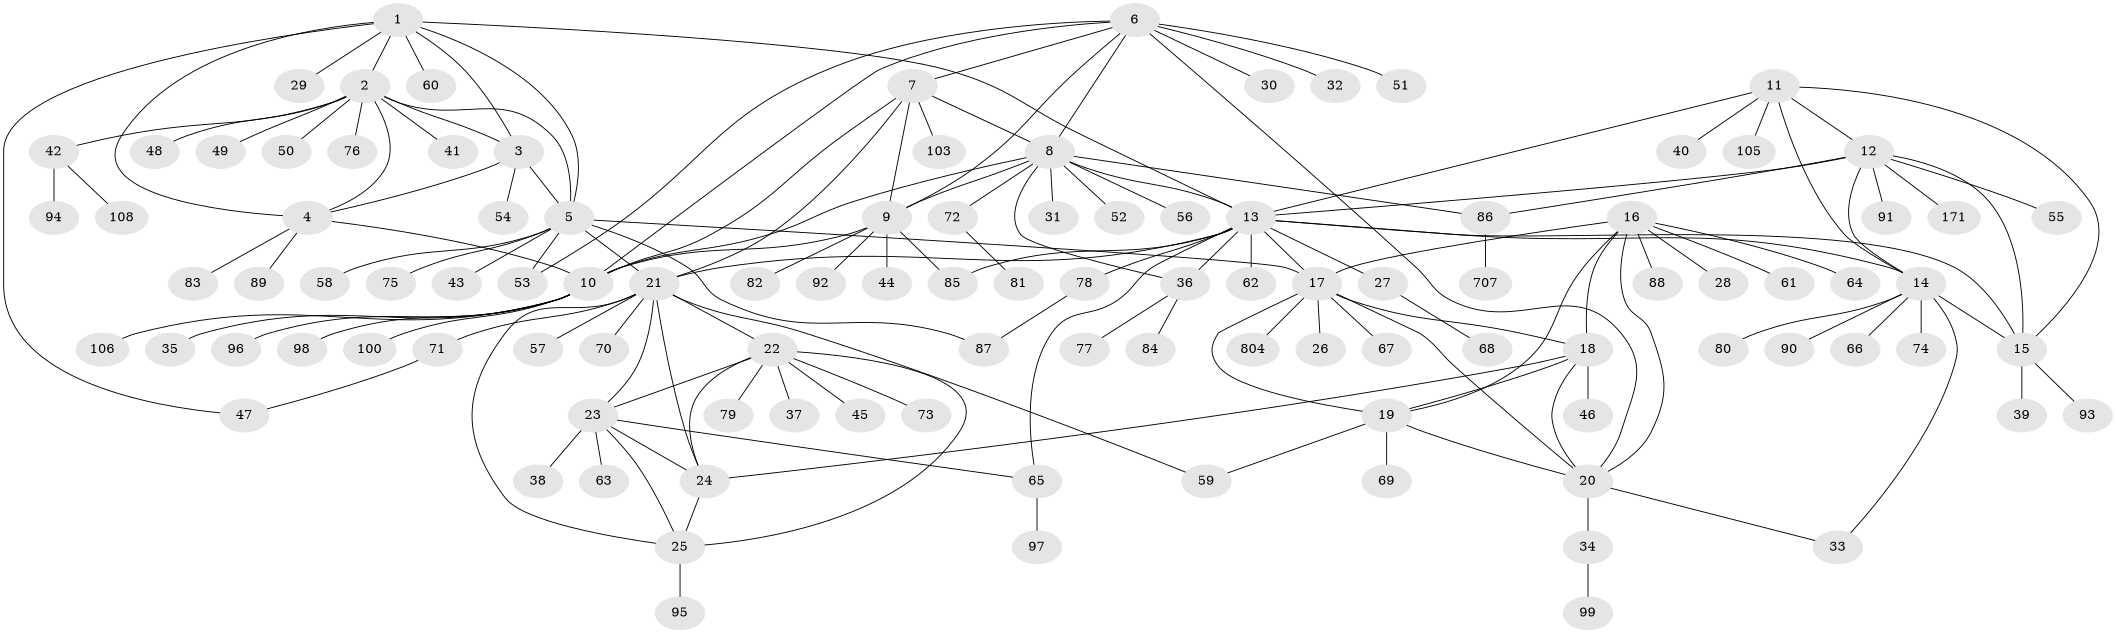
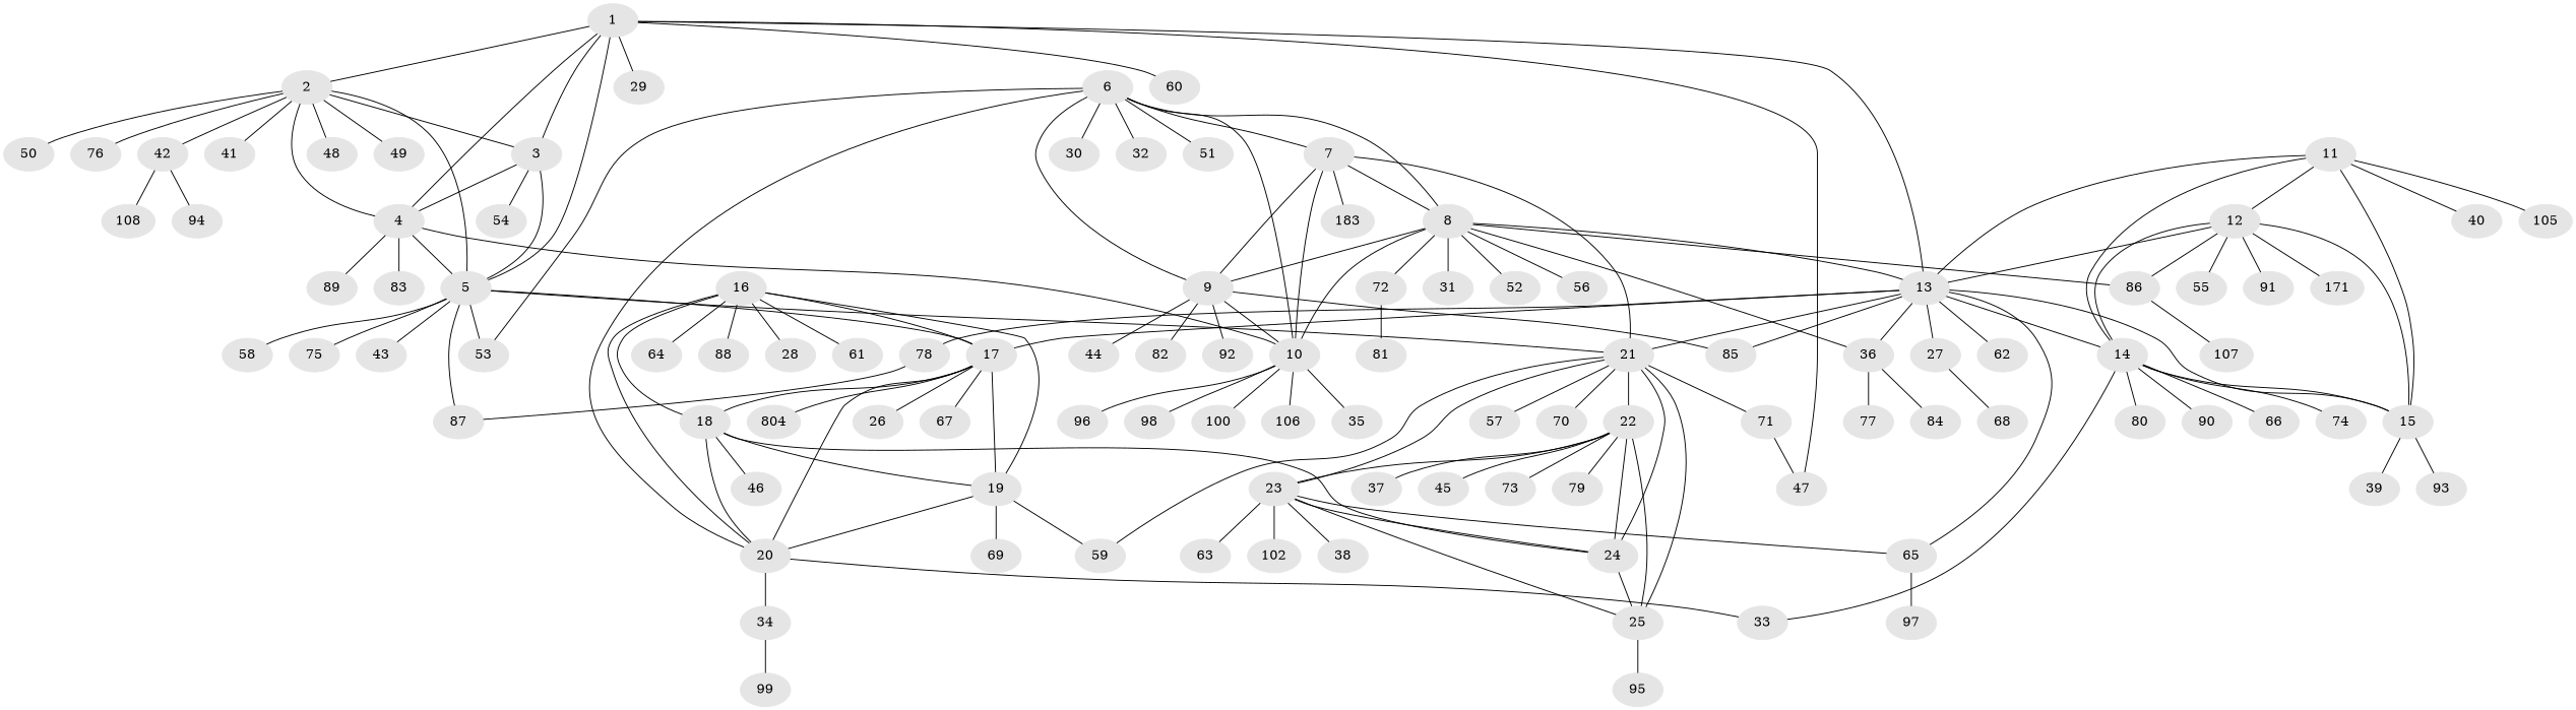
  graph {
    node [color=gray90 style=filled]
    1
    2
    3
    4
    5
    13
    29
    47
    60
    41
    42
    48
    49
    50
    76
    54
    10
    83
    89
    17
    21
    43
    53
    58
    75
    87
    36
    85
    14
    15
    27
    62
    65
    78
    94
    108
    35
    96
    98
    100
    106
    20
    18
    19
    26
    67
    n47 [label=804]
    24
    59
    22
    23
    25
    57
    70
    71
    6
    7
    8
    9
    30
    32
    51
-   103
+   103 [label=183]
    31
    52
    56
    72
    86
    44
    82
    92
    33
    34
    77
    84
    81
-   107 [label=707]
+   107
    11
    12
    40
    105
    55
    91
    n84 [label=171]
    66
    74
    80
    90
    39
    93
    68
    97
    16
    28
    61
    64
    88
    46
    69
    99
    37
    45
    73
    79
    38
    63
+   102
    95
    1 -- 2
    1 -- 3
    1 -- 4
    1 -- 5
    1 -- 13
    1 -- 29
    1 -- 47
    1 -- 60
    2 -- 3
    2 -- 4
    2 -- 5
    2 -- 41
    2 -- 42
    2 -- 48
    2 -- 49
    2 -- 50
    2 -- 76
    3 -- 4
    3 -- 5
    3 -- 54
+   4 -- 5
    4 -- 10
    4 -- 83
    4 -- 89
    5 -- 17
    5 -- 21
    5 -- 43
    5 -- 53
    5 -- 58
    5 -- 75
    5 -- 87
    13 -- 17
    13 -- 21
    13 -- 36
    13 -- 85
    13 -- 14
    13 -- 15
    13 -- 27
    13 -- 62
    13 -- 65
    13 -- 78
    42 -- 94
    42 -- 108
    10 -- 35
    10 -- 96
    10 -- 98
    10 -- 100
    10 -- 106
    17 -- 20
    17 -- 18
    17 -- 19
    17 -- 26
    17 -- 67
    17 -- n47
    21 -- 24
    21 -- 59
    21 -- 22
    21 -- 23
    21 -- 25
    21 -- 57
    21 -- 70
    21 -- 71
    36 -- 77
    36 -- 84
    14 -- 15
    14 -- 33
    14 -- 66
    14 -- 74
    14 -- 80
    14 -- 90
    15 -- 39
    15 -- 93
    27 -- 68
    65 -- 97
    78 -- 87
    20 -- 33
    20 -- 34
    18 -- 20
    18 -- 19
    18 -- 24
    18 -- 46
    19 -- 20
    19 -- 59
    19 -- 69
    24 -- 25
    22 -- 24
    22 -- 23
    22 -- 25
    22 -- 37
    22 -- 45
    22 -- 73
    22 -- 79
    23 -- 65
    23 -- 24
    23 -- 25
    23 -- 38
    23 -- 63
+   23 -- 102
    25 -- 95
    71 -- 47
    6 -- 10
    6 -- 53
    6 -- 20
    6 -- 7
    6 -- 8
    6 -- 9
    6 -- 30
    6 -- 32
    6 -- 51
    7 -- 10
    7 -- 21
    7 -- 8
    7 -- 9
    7 -- 103
    8 -- 13
    8 -- 10
    8 -- 36
    8 -- 9
    8 -- 31
    8 -- 52
    8 -- 56
    8 -- 72
    8 -- 86
    9 -- 10
    9 -- 85
    9 -- 44
    9 -- 82
    9 -- 92
    72 -- 81
    86 -- 107
    34 -- 99
    11 -- 13
    11 -- 14
    11 -- 15
    11 -- 12
    11 -- 40
    11 -- 105
    12 -- 13
    12 -- 14
    12 -- 15
    12 -- 86
    12 -- 55
    12 -- 91
    12 -- n84
    16 -- 17
    16 -- 20
    16 -- 18
    16 -- 19
    16 -- 28
    16 -- 61
    16 -- 64
    16 -- 88
  }
